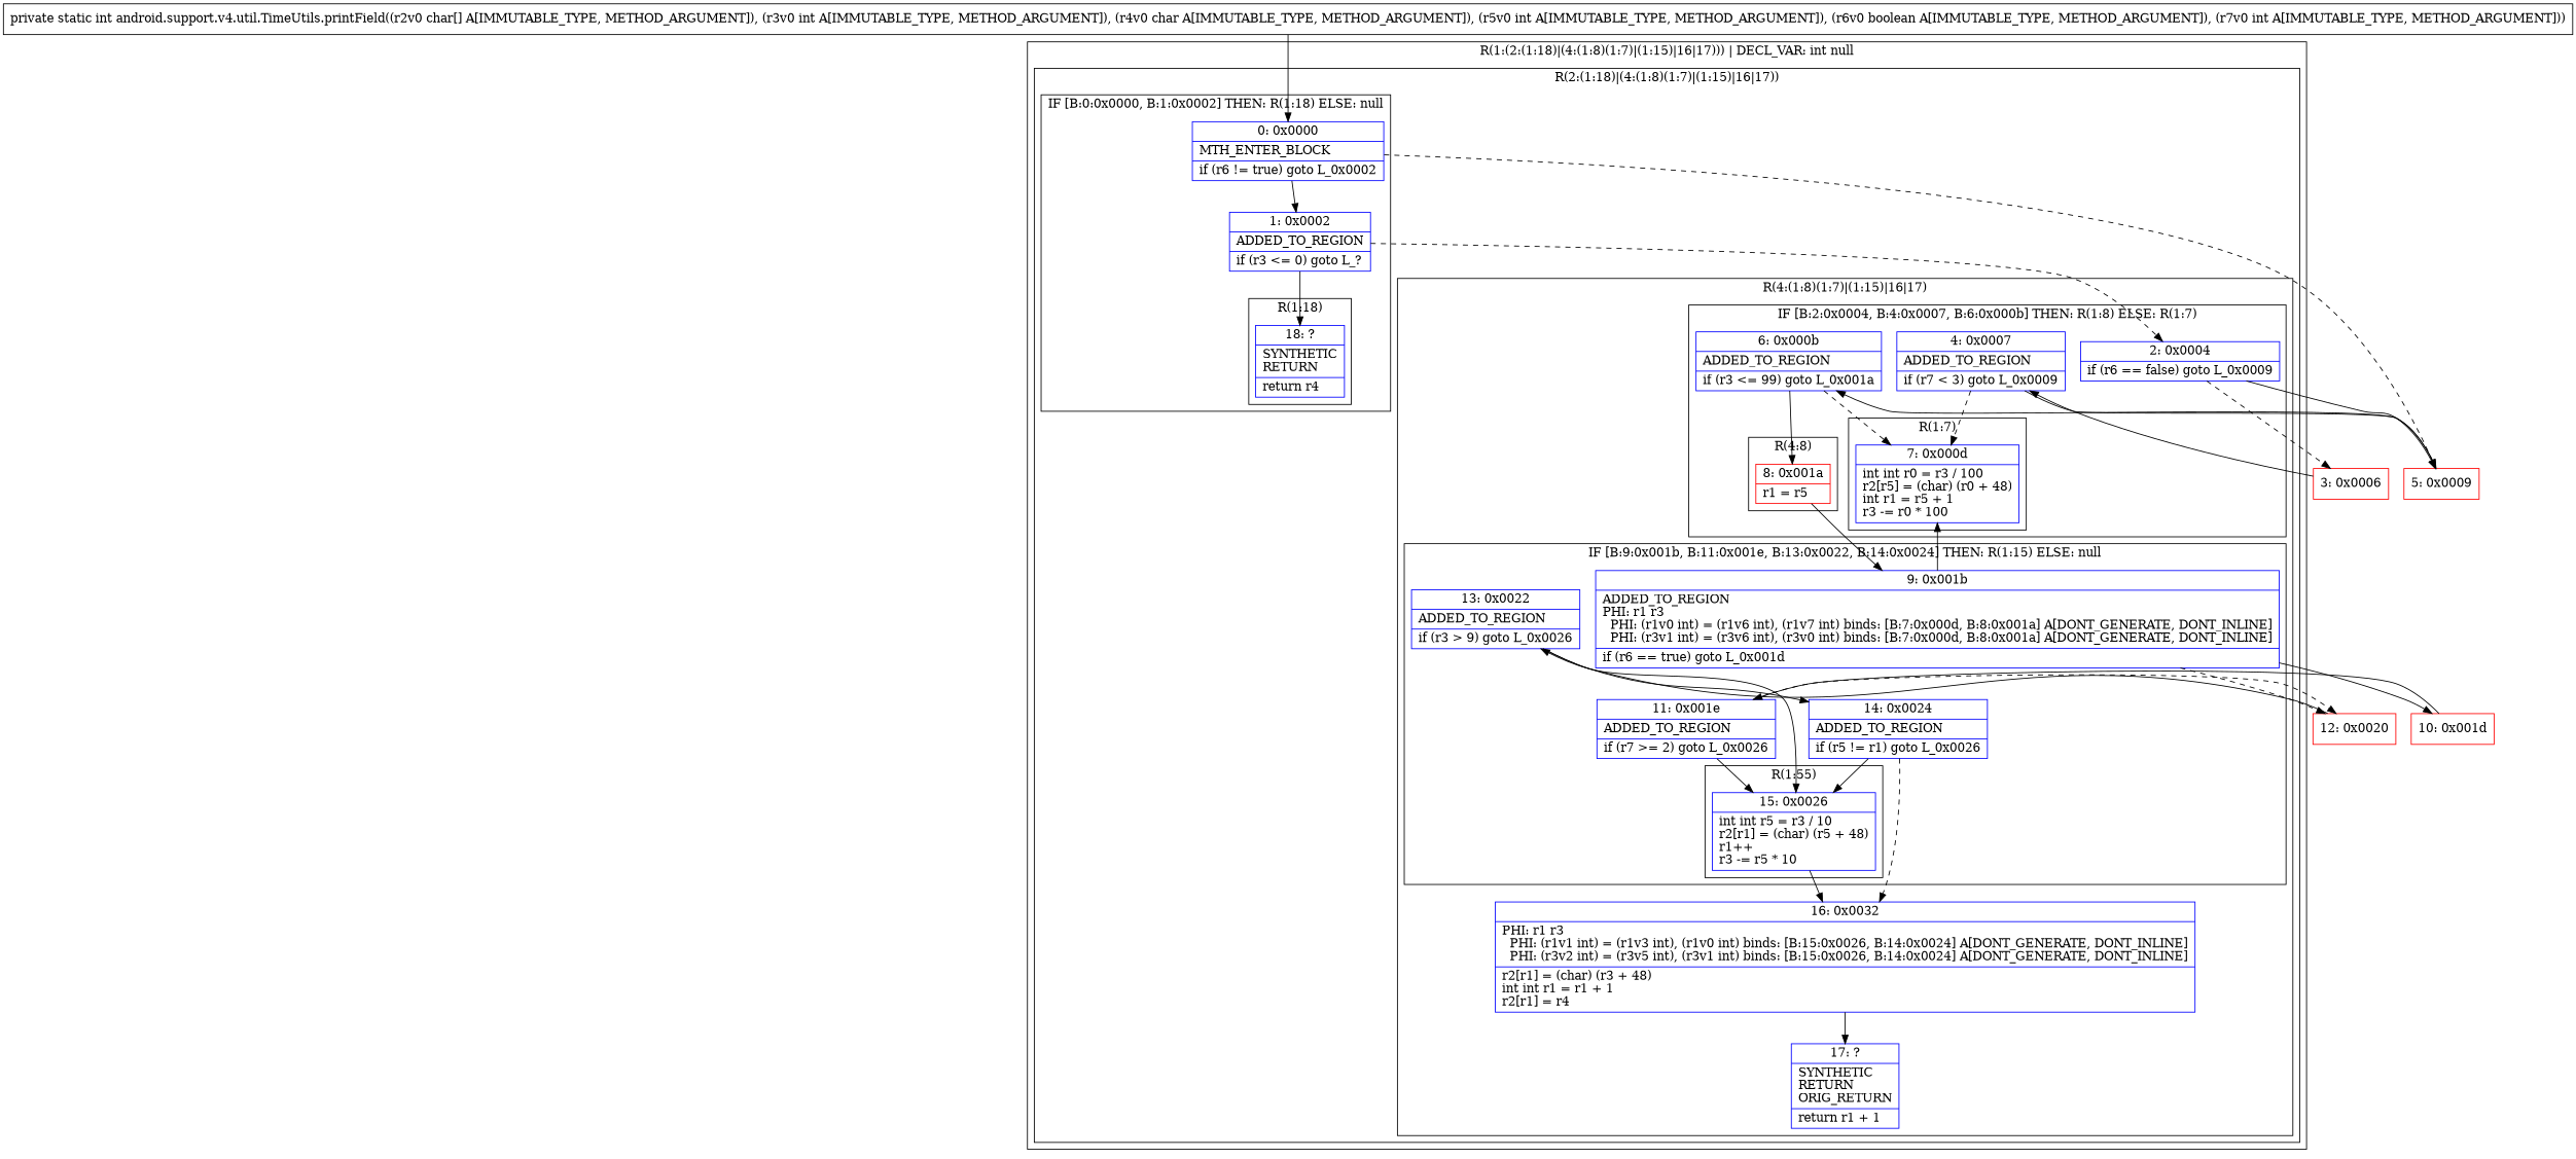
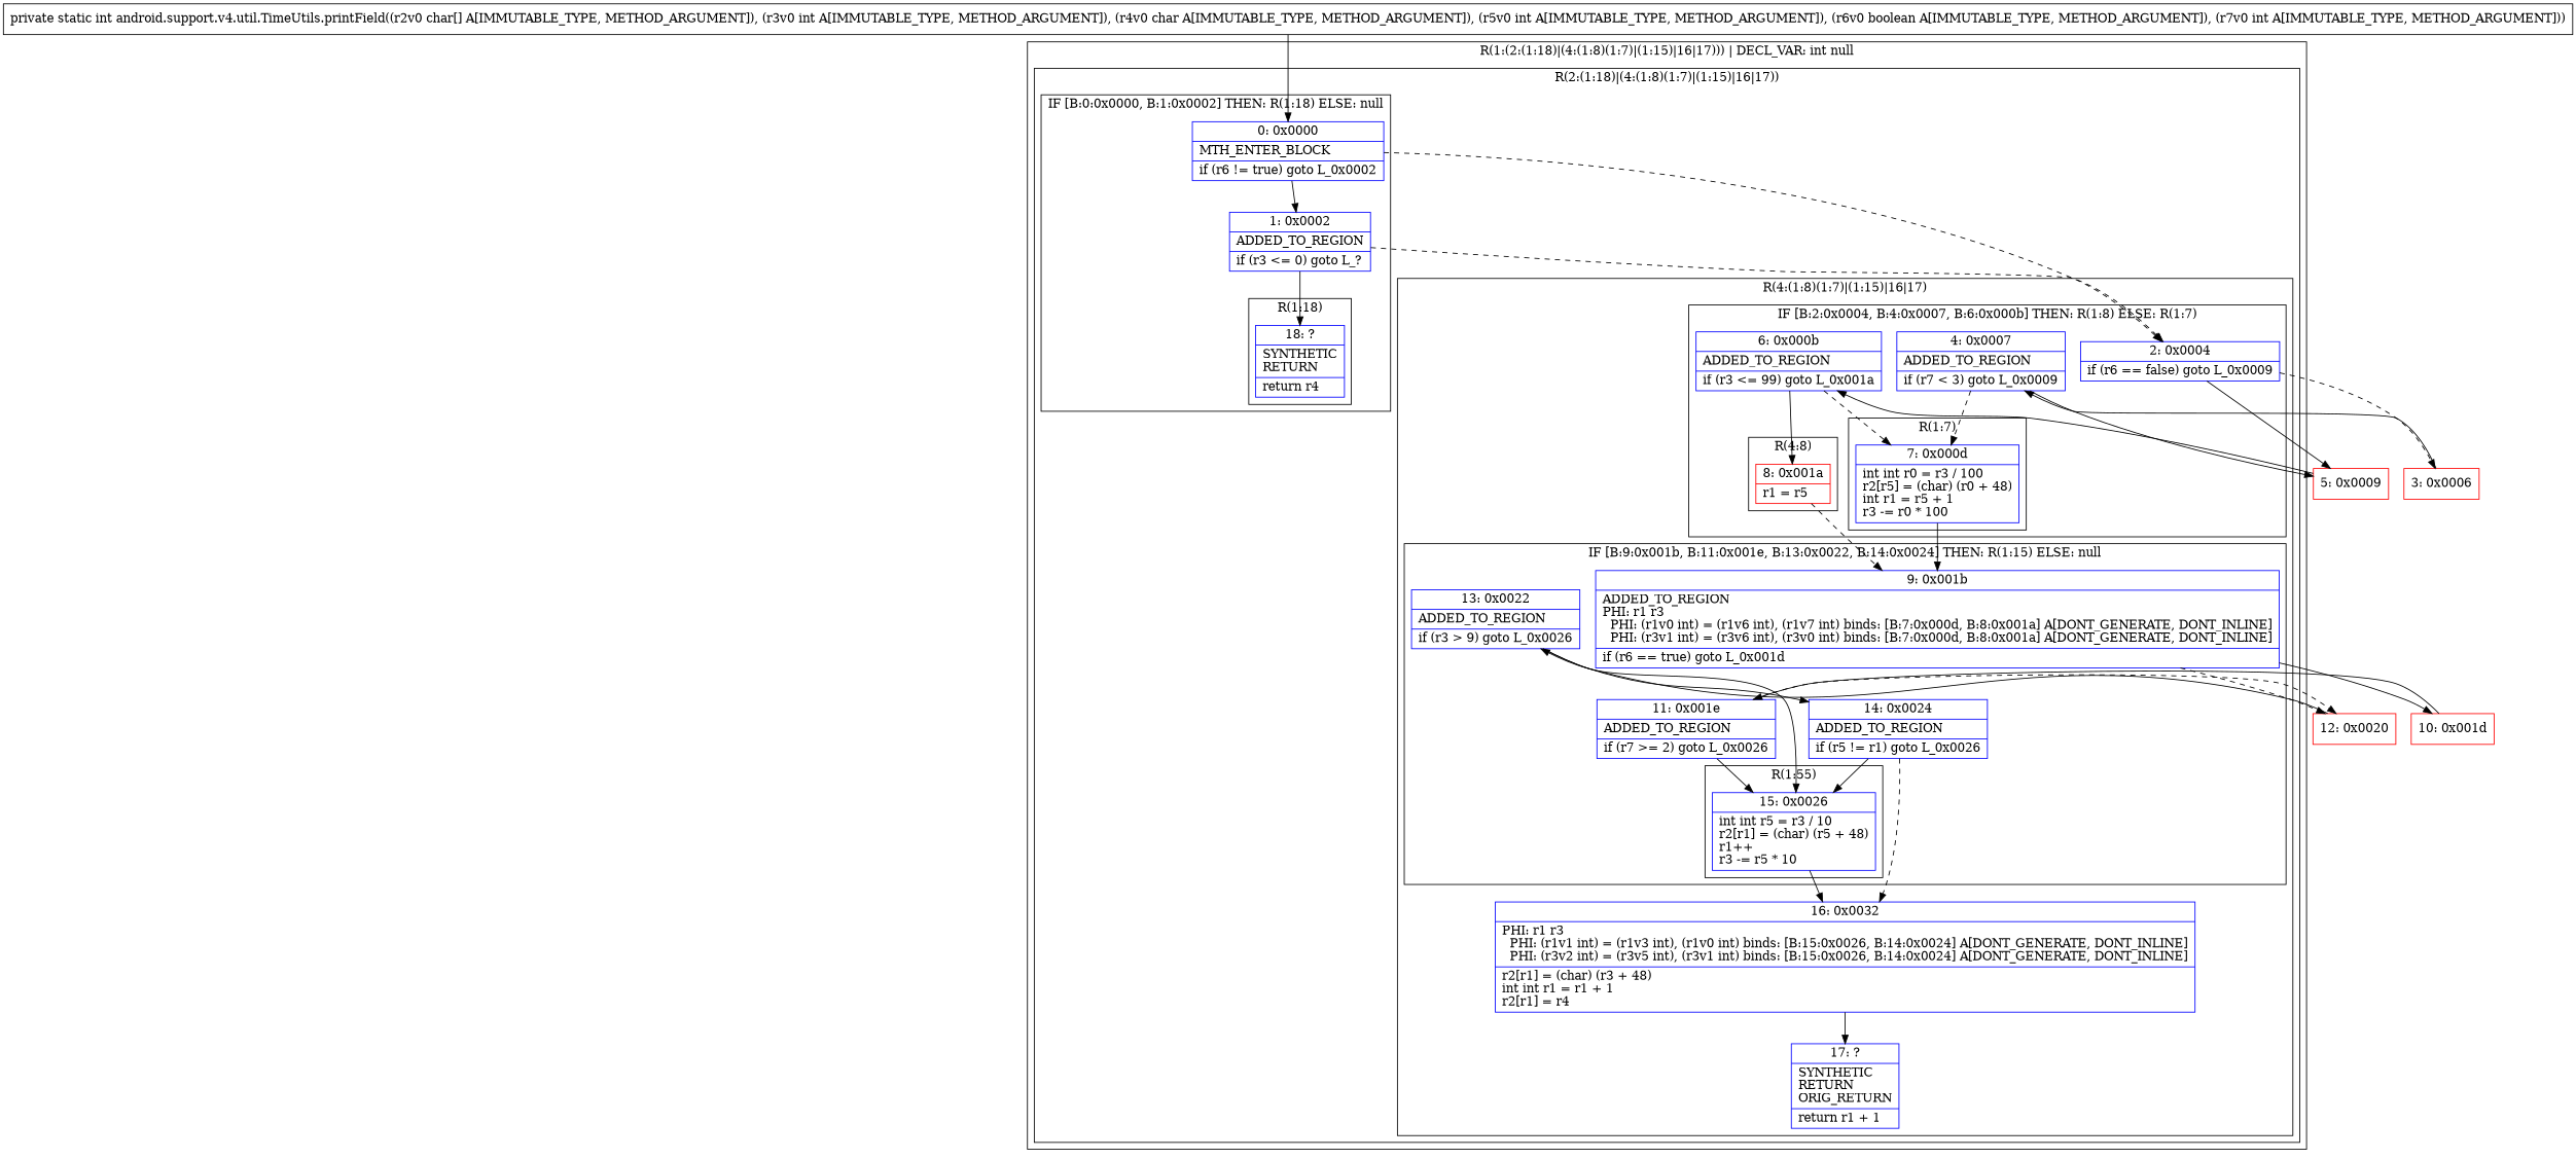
  digraph {
    node [color=blue shape=record]
    n1 [label="{18\:\ ?|SYNTHETIC\lRETURN\l|return r4\l}"]
    n2 [label="{0\:\ 0x0000|MTH_ENTER_BLOCK\l|if (r6 != true) goto L_0x0002\l}"]
    n3 [label="{1\:\ 0x0002|ADDED_TO_REGION\l|if (r3 \<= 0) goto L_?\l}"]
    n4 [color=red label="{8\:\ 0x001a|r1 = r5\l}"]
    n5 [label="{7\:\ 0x000d|int int r0 = r3 \/ 100\lr2[r5] = (char) (r0 + 48)\lint r1 = r5 + 1\lr3 \-= r0 * 100\l}"]
    n6 [label="{2\:\ 0x0004|if (r6 == false) goto L_0x0009\l}"]
    n7 [label="{4\:\ 0x0007|ADDED_TO_REGION\l|if (r7 \< 3) goto L_0x0009\l}"]
    n8 [label="{6\:\ 0x000b|ADDED_TO_REGION\l|if (r3 \<= 99) goto L_0x001a\l}"]
    n9 [label="{15\:\ 0x0026|int int r5 = r3 \/ 10\lr2[r1] = (char) (r5 + 48)\lr1++\lr3 \-= r5 * 10\l}"]
    n10 [label="{9\:\ 0x001b|ADDED_TO_REGION\lPHI: r1 r3 \l  PHI: (r1v0 int) = (r1v6 int), (r1v7 int) binds: [B:7:0x000d, B:8:0x001a] A[DONT_GENERATE, DONT_INLINE]\l  PHI: (r3v1 int) = (r3v6 int), (r3v0 int) binds: [B:7:0x000d, B:8:0x001a] A[DONT_GENERATE, DONT_INLINE]\l|if (r6 == true) goto L_0x001d\l}"]
    n11 [label="{11\:\ 0x001e|ADDED_TO_REGION\l|if (r7 \>= 2) goto L_0x0026\l}"]
    n12 [label="{13\:\ 0x0022|ADDED_TO_REGION\l|if (r3 \> 9) goto L_0x0026\l}"]
    n13 [label="{14\:\ 0x0024|ADDED_TO_REGION\l|if (r5 != r1) goto L_0x0026\l}"]
    n14 [label="{16\:\ 0x0032|PHI: r1 r3 \l  PHI: (r1v1 int) = (r1v3 int), (r1v0 int) binds: [B:15:0x0026, B:14:0x0024] A[DONT_GENERATE, DONT_INLINE]\l  PHI: (r3v2 int) = (r3v5 int), (r3v1 int) binds: [B:15:0x0026, B:14:0x0024] A[DONT_GENERATE, DONT_INLINE]\l|r2[r1] = (char) (r3 + 48)\lint int r1 = r1 + 1\lr2[r1] = r4\l}"]
    n15 [label="{17\:\ ?|SYNTHETIC\lRETURN\lORIG_RETURN\l|return r1 + 1\l}"]
    n16 [color=red label="{3\:\ 0x0006}"]
    n17 [color=red label="{5\:\ 0x0009}"]
    n18 [color=red label="{10\:\ 0x001d}"]
    n19 [color=red label="{12\:\ 0x0020}"]
    n20 [label="{private static int android.support.v4.util.TimeUtils.printField((r2v0 char[] A[IMMUTABLE_TYPE, METHOD_ARGUMENT]), (r3v0 int A[IMMUTABLE_TYPE, METHOD_ARGUMENT]), (r4v0 char A[IMMUTABLE_TYPE, METHOD_ARGUMENT]), (r5v0 int A[IMMUTABLE_TYPE, METHOD_ARGUMENT]), (r6v0 boolean A[IMMUTABLE_TYPE, METHOD_ARGUMENT]), (r7v0 int A[IMMUTABLE_TYPE, METHOD_ARGUMENT])) }" color=""]
    subgraph cluster_1 {
      label="R(1:(2:(1:18)|(4:(1:8)(1:7)|(1:15)|16|17))) | DECL_VAR: int null\l"
      subgraph cluster_2 {
        label="R(2:(1:18)|(4:(1:8)(1:7)|(1:15)|16|17))"
        subgraph cluster_3 {
          label="IF [B:0:0x0000, B:1:0x0002] THEN: R(1:18) ELSE: null"
          n2
          n3
          subgraph cluster_4 {
            label="R(1:18)"
            n1
          }
        }
        subgraph cluster_5 {
          label="R(4:(1:8)(1:7)|(1:15)|16|17)"
          n14
          n15
          subgraph cluster_6 {
            label="IF [B:2:0x0004, B:4:0x0007, B:6:0x000b] THEN: R(1:8) ELSE: R(1:7)"
            n6
            n7
            n8
            subgraph cluster_7 {
              label="R(4:8)"
              n4
            }
            subgraph cluster_8 {
              label="R(1:7)"
              n5
            }
          }
          subgraph cluster_9 {
            label="IF [B:9:0x001b, B:11:0x001e, B:13:0x0022, B:14:0x0024] THEN: R(1:15) ELSE: null"
            n10
            n11
            n12
            n13
            subgraph cluster_10 {
              label="R(1:55)"
              n9
            }
          }
        }
      }
    }
    n2 -> n3
-   n2 -> n17 [style=dashed]
+   n2 -> n6 [style=dashed]
    n3 -> n1
    n3 -> n6 [style=dashed]
-   n4 -> n10
-   n10 -> n5
+   n4 -> n10 [style=dashed]
+   n5 -> n10
    n6 -> n16 [style=dashed]
    n6 -> n17
    n7 -> n5 [style=dashed]
    n7 -> n17
    n8 -> n4
    n8 -> n5 [style=dashed]
    n9 -> n14
    n10 -> n18
    n10 -> n19 [style=dashed]
    n11 -> n9
    n11 -> n19 [style=dashed]
    n12 -> n9
    n12 -> n13 [style=solid]
    n13 -> n9
    n13 -> n14 [style=dashed]
    n14 -> n15
    n16 -> n7
    n17 -> n8
    n18 -> n11
    n19 -> n12
    n20 -> n2
  }
